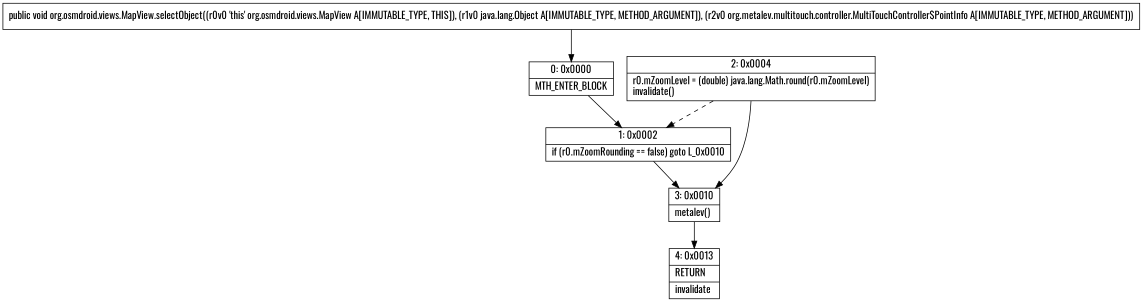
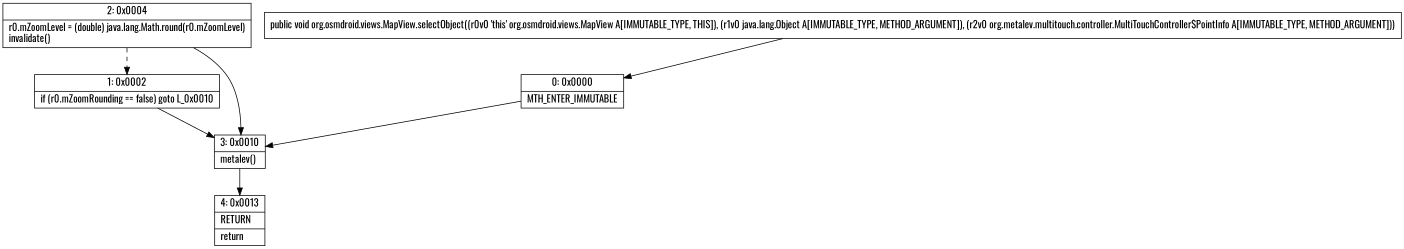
  digraph {
    fontname=Oswald
    node [fontname=Oswald shape=record]
    edge [fontname=Oswald]
-   n1 [label="{0\:\ 0x0000|MTH_ENTER_BLOCK\l}"]
+   n1 [label="{0\:\ 0x0000|MTH_ENTER_IMMUTABLE\l}"]
    n2 [label="{1\:\ 0x0002|if (r0.mZoomRounding == false) goto L_0x0010\l}"]
    n3 [label="{3\:\ 0x0010|metalev()\l}"]
    n4 [label="{2\:\ 0x0004|r0.mZoomLevel = (double) java.lang.Math.round(r0.mZoomLevel)\linvalidate()\l}"]
-   n5 [label="{4\:\ 0x0013|RETURN\l|invalidate\l}"]
+   n5 [label="{4\:\ 0x0013|RETURN\l|return\l}"]
    n6 [label="{public void org.osmdroid.views.MapView.selectObject((r0v0 'this' org.osmdroid.views.MapView A[IMMUTABLE_TYPE, THIS]), (r1v0 java.lang.Object A[IMMUTABLE_TYPE, METHOD_ARGUMENT]), (r2v0 org.metalev.multitouch.controller.MultiTouchController$PointInfo A[IMMUTABLE_TYPE, METHOD_ARGUMENT])) }"]
-   n1 -> n2
+   n1 -> n3
    n2 -> n3
    n3 -> n5
    n4 -> n2 [style=dashed]
    n4 -> n3
    n6 -> n1
  }
